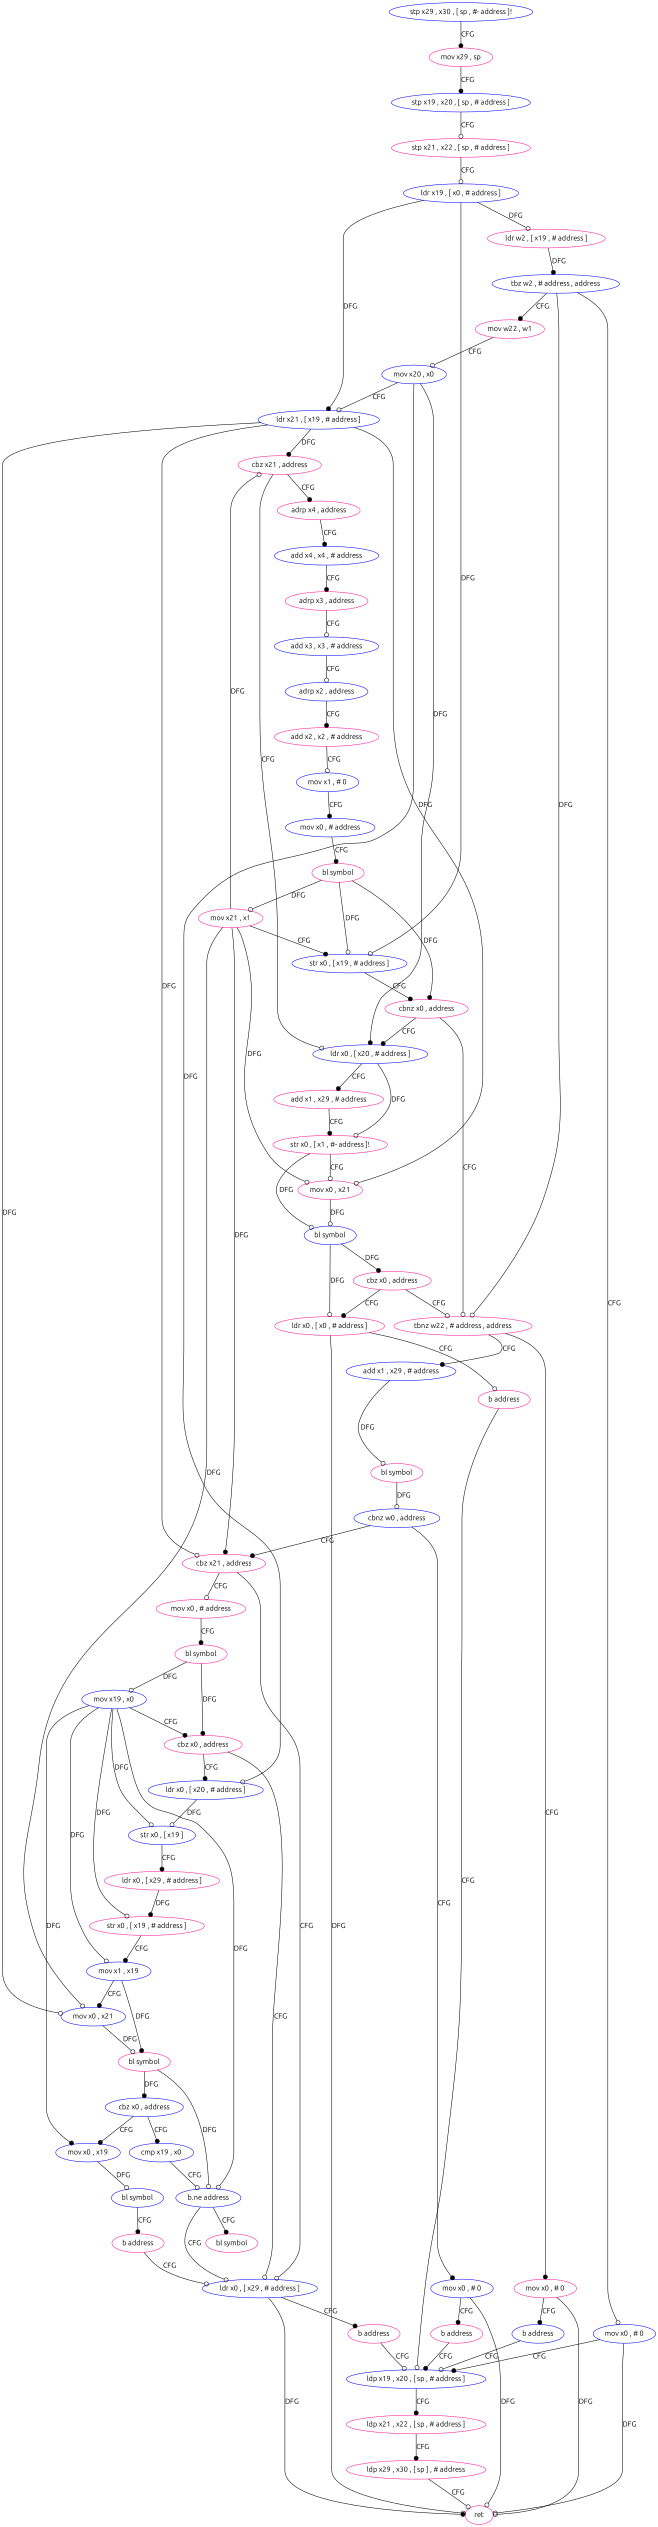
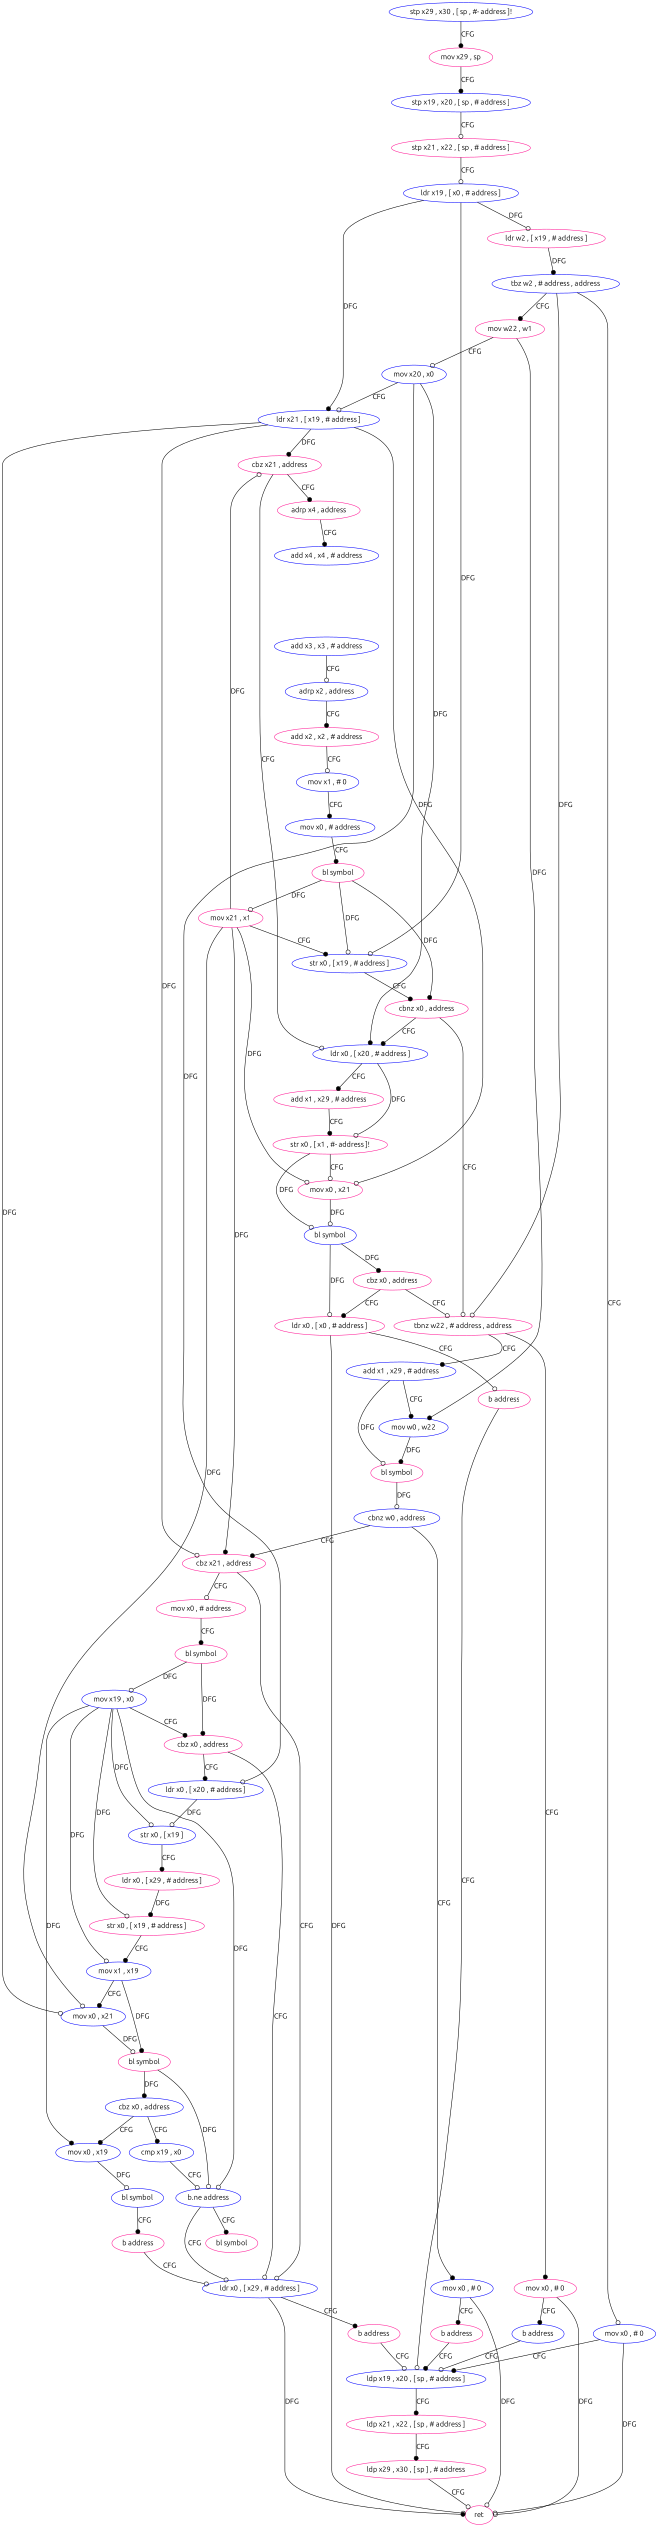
  digraph {
    fontname=Ubuntu
    node [color=deeppink fontname=Ubuntu]
    edge [arrowhead=odot fontname=Ubuntu]
    n1 [color=blue label="stp x29 , x30 , [ sp , #- address ]!"]
    n2 [label="mov x29 , sp"]
    n3 [color=blue label="stp x19 , x20 , [ sp , # address ]"]
    n4 [label="stp x21 , x22 , [ sp , # address ]"]
    n5 [color=blue label="ldr x19 , [ x0 , # address ]"]
    n6 [label="ldr w2 , [ x19 , # address ]"]
    n7 [color=blue label="ldr x21 , [ x19 , # address ]"]
    n8 [color=blue label="str x0 , [ x19 , # address ]"]
    n9 [color=blue label="tbz w2 , # address , address"]
    n10 [label="cbz x21 , address"]
    n11 [label="mov x0 , x21"]
    n12 [label="cbz x21 , address"]
    n13 [color=blue label="mov x0 , x21"]
    n14 [label="cbnz x0 , address"]
    n15 [color=blue label="mov x0 , # 0"]
    n16 [label="mov w22 , w1"]
    n17 [label="tbnz w22 , # address , address"]
    n18 [color=blue label="ldp x19 , x20 , [ sp , # address ]"]
    n19 [label=ret]
    n20 [color=blue label="mov x20 , x0"]
+   n21 [color=blue label="mov w0 , w22"]
    n22 [label="ldp x21 , x22 , [ sp , # address ]"]
    n23 [color=blue label="ldr x0 , [ x20 , # address ]"]
    n24 [color=blue label="ldr x0 , [ x20 , # address ]"]
    n25 [label="mov x0 , # 0"]
    n26 [color=blue label="add x1 , x29 , # address"]
    n27 [label="bl symbol"]
    n28 [label="ldp x29 , x30 , [ sp ] , # address"]
    n29 [label="add x1 , x29 , # address"]
    n30 [label="str x0 , [ x1 , #- address ]!"]
    n31 [color=blue label="str x0 , [ x19 ]"]
    n32 [label="adrp x4 , address"]
    n33 [color=blue label="bl symbol"]
    n34 [color=blue label="ldr x0 , [ x29 , # address ]"]
    n35 [label="mov x0 , # address"]
    n36 [label="bl symbol"]
    n37 [color=blue label="add x4 , x4 , # address"]
-   n38 [label="adrp x3 , address"]
    n39 [color=blue label="add x3 , x3 , # address"]
    n40 [color=blue label="adrp x2 , address"]
    n41 [label="add x2 , x2 , # address"]
    n42 [color=blue label="mov x1 , # 0"]
    n43 [color=blue label="mov x0 , # address"]
    n44 [label="bl symbol"]
    n45 [label="mov x21 , x1"]
    n46 [color=blue label="b address"]
    n47 [label="cbz x0 , address"]
    n48 [label="ldr x0 , [ x0 , # address ]"]
    n49 [label="b address"]
    n50 [color=blue label="cbnz w0 , address"]
    n51 [color=blue label="mov x0 , # 0"]
    n52 [label="b address"]
    n53 [label="b address"]
    n54 [label="bl symbol"]
    n55 [color=blue label="mov x19 , x0"]
    n56 [label="cbz x0 , address"]
    n57 [label="str x0 , [ x19 , # address ]"]
    n58 [color=blue label="mov x1 , x19"]
    n59 [color=blue label="mov x0 , x19"]
    n60 [color=blue label="b.ne address"]
    n61 [label="ldr x0 , [ x29 , # address ]"]
    n62 [color=blue label="bl symbol"]
    n63 [label="bl symbol"]
    n64 [color=blue label="cbz x0 , address"]
    n65 [color=blue label="cmp x19 , x0"]
    n66 [label="b address"]
    n1 -> n2 [arrowhead=dot label=CFG]
    n2 -> n3 [arrowhead=dot label=CFG]
    n3 -> n4 [label=CFG]
    n4 -> n5 [label=CFG]
    n5 -> n6 [label=DFG]
    n5 -> n7 [arrowhead=dot label=DFG]
    n5 -> n8 [label=DFG]
    n6 -> n9 [arrowhead=dot label=DFG]
    n7 -> n10 [arrowhead=dot label=DFG]
    n7 -> n11 [label=DFG]
    n7 -> n12 [label=DFG]
    n7 -> n13 [label=DFG]
    n8 -> n14 [arrowhead=dot label=CFG]
    n9 -> n15 [label=CFG]
    n9 -> n16 [arrowhead=dot label=CFG]
    n9 -> n17 [label=DFG]
    n10 -> n23 [label=CFG]
    n10 -> n32 [arrowhead=dot label=CFG]
    n11 -> n33 [label=DFG]
    n12 -> n34 [label=CFG]
    n12 -> n35 [label=CFG]
    n13 -> n36 [label=DFG]
    n14 -> n17 [label=CFG]
    n14 -> n23 [arrowhead=dot label=CFG]
    n15 -> n18 [arrowhead=dot label=CFG]
    n15 -> n19 [label=DFG]
    n16 -> n20 [label=CFG]
+   n16 -> n21 [arrowhead=dot label=DFG]
    n17 -> n25 [arrowhead=dot label=CFG]
    n17 -> n26 [arrowhead=dot label=CFG]
    n18 -> n22 [arrowhead=dot label=CFG]
    n20 -> n7 [label=CFG]
    n20 -> n23 [arrowhead=dot label=DFG]
    n20 -> n24 [label=DFG]
+   n21 -> n27 [arrowhead=dot label=DFG]
    n22 -> n28 [arrowhead=dot label=CFG]
    n23 -> n29 [arrowhead=dot label=CFG]
    n23 -> n30 [label=DFG]
    n24 -> n31 [label=DFG]
    n25 -> n19 [label=DFG]
    n25 -> n46 [arrowhead=dot label=CFG]
+   n26 -> n21 [arrowhead=dot label=CFG]
    n26 -> n27 [label=DFG]
    n27 -> n50 [label=DFG]
    n28 -> n19 [label=CFG]
    n29 -> n30 [arrowhead=dot label=CFG]
    n30 -> n11 [label=CFG]
    n30 -> n33 [label=DFG]
    n31 -> n61 [arrowhead=dot label=CFG]
    n32 -> n37 [arrowhead=dot label=CFG]
    n33 -> n47 [arrowhead=dot label=DFG]
    n33 -> n48 [label=DFG]
    n34 -> n19 [arrowhead=dot label=DFG]
    n34 -> n53 [arrowhead=dot label=CFG]
    n35 -> n54 [arrowhead=dot label=CFG]
    n36 -> n60 [label=DFG]
    n36 -> n64 [arrowhead=dot label=DFG]
-   n37 -> n38 [arrowhead=dot label=CFG]
-   n38 -> n39 [label=CFG]
    n39 -> n40 [label=CFG]
    n40 -> n41 [arrowhead=dot label=CFG]
    n41 -> n42 [label=CFG]
    n42 -> n43 [arrowhead=dot label=CFG]
    n43 -> n44 [arrowhead=dot label=CFG]
    n44 -> n8 [label=DFG]
    n44 -> n14 [arrowhead=dot label=DFG]
    n44 -> n45 [label=DFG]
    n45 -> n8 [arrowhead=dot label=CFG]
    n45 -> n10 [label=DFG]
    n45 -> n11 [label=DFG]
    n45 -> n12 [arrowhead=dot label=DFG]
    n45 -> n13 [label=DFG]
    n46 -> n18 [label=CFG]
    n47 -> n17 [label=CFG]
    n47 -> n48 [arrowhead=dot label=CFG]
    n48 -> n19 [label=DFG]
    n48 -> n49 [label=CFG]
    n49 -> n18 [label=CFG]
    n50 -> n12 [arrowhead=dot label=CFG]
    n50 -> n51 [arrowhead=dot label=CFG]
    n51 -> n19 [label=DFG]
    n51 -> n52 [arrowhead=dot label=CFG]
    n52 -> n18 [arrowhead=dot label=CFG]
    n53 -> n18 [label=CFG]
    n54 -> n55 [label=DFG]
    n54 -> n56 [arrowhead=dot label=DFG]
    n55 -> n31 [label=DFG]
    n55 -> n56 [arrowhead=dot label=CFG]
    n55 -> n57 [label=DFG]
    n55 -> n58 [label=DFG]
    n55 -> n59 [arrowhead=dot label=DFG]
    n55 -> n60 [label=DFG]
    n56 -> n24 [arrowhead=dot label=CFG]
    n56 -> n34 [label=CFG]
    n57 -> n58 [arrowhead=dot label=CFG]
    n58 -> n13 [arrowhead=dot label=CFG]
    n58 -> n36 [arrowhead=dot label=DFG]
    n59 -> n62 [label=DFG]
    n60 -> n34 [label=CFG]
    n60 -> n63 [arrowhead=dot label=CFG]
    n61 -> n57 [arrowhead=dot label=DFG]
    n62 -> n66 [arrowhead=dot label=CFG]
    n64 -> n59 [arrowhead=dot label=CFG]
    n64 -> n65 [arrowhead=dot label=CFG]
    n65 -> n60 [label=CFG]
    n66 -> n34 [label=CFG]
  }
